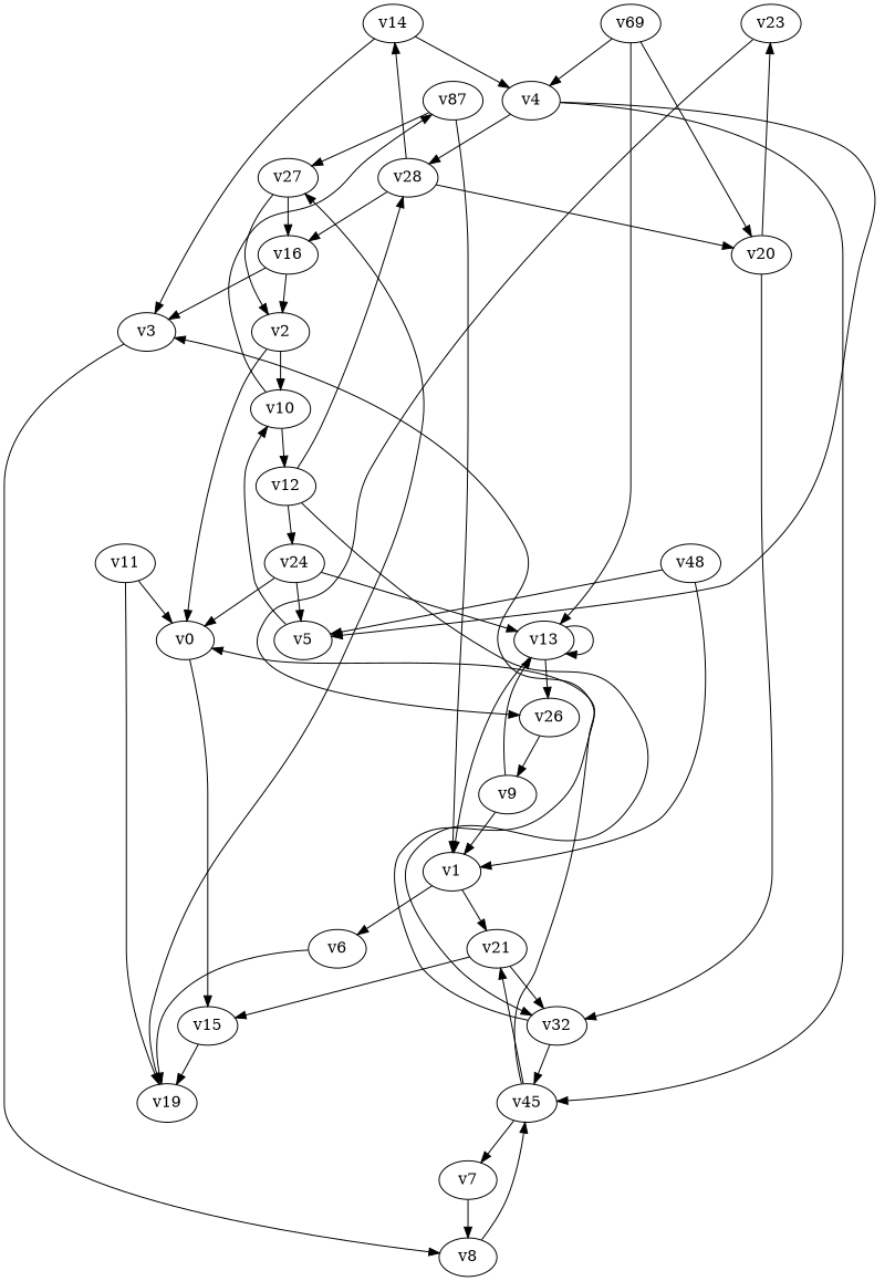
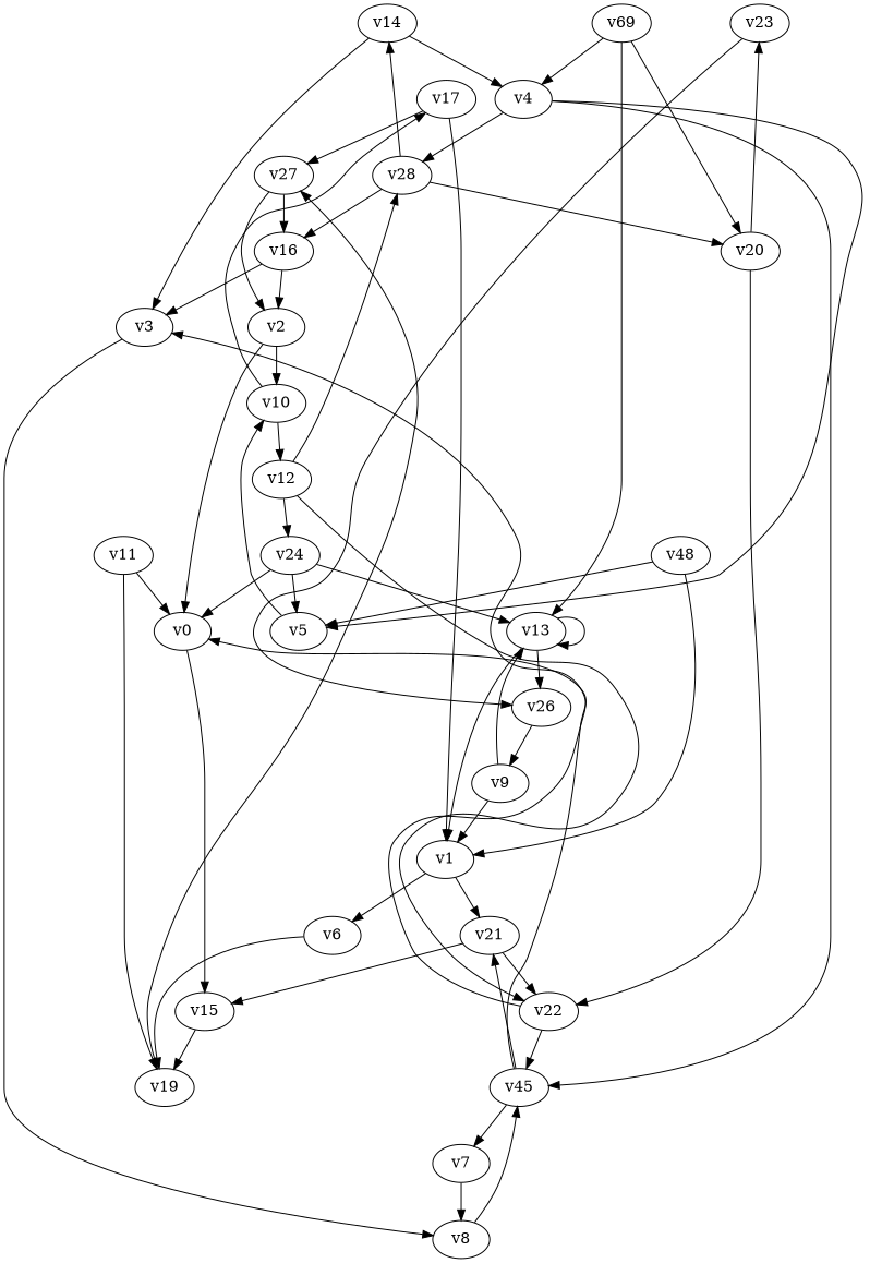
  digraph {
    fontname="DejaVu Serif"
    node [fontname="DejaVu Serif" player=1]
    edge [fontname="DejaVu Serif"]
    v0
    v15
    v19 [player=0]
    v1 [player=0]
    v6
    v21 [player=0]
-   v22 [label=v32]
+   v22
    v2 [player=0]
    v10
    v12 [player=0]
-   v17 [label=v87]
+   v17
    v8 [player=0]
    v3
    n14 [label=v45 player=0]
    v4 [player=0]
    v5
    v28 [player=0]
    v7
    v14
    v16
    v20
    v27
    v9 [player=0]
    v13
    v26 [player=0]
    v24 [player=0]
    v11
    n28 [label=v48 player=0]
    v23 [player=0]
    n30 [label=v69]
    v0 -> v15
    v15 -> v19
    v19 -> v27 [constraint="t < 7"]
    v1 -> v6
    v1 -> v21
    v6 -> v19 [constraint="t mod 3 == 1"]
    v21 -> v15
    v21 -> v22
    v22 -> v3 [constraint="t < 10"]
    v22 -> n14
    v2 -> v0
    v2 -> v10
    v10 -> v12
    v10 -> v17 [constraint="t >= 5"]
    v12 -> v22 [constraint="t < 12"]
    v12 -> v28
    v12 -> v24
    v17 -> v1
    v17 -> v27
    v8 -> n14
    v3 -> v8
    n14 -> v0 [constraint="t < 10"]
    n14 -> v21
    n14 -> v7
    v4 -> n14
    v4 -> v5 [constraint="t mod 2 == 0"]
    v4 -> v28
    v5 -> v10
    v28 -> v14
    v28 -> v16
    v28 -> v20
    v7 -> v8
    v14 -> v3
    v14 -> v4
    v16 -> v2
    v16 -> v3
    v20 -> v22
    v20 -> v23 [constraint="t < 13"]
    v27 -> v2 [constraint="t mod 5 == 2"]
    v27 -> v16
    v9 -> v1
    v9 -> v13
    v13 -> v1
    v13 -> v13
    v13 -> v26
    v26 -> v9
    v24 -> v0
    v24 -> v5
    v24 -> v13
    v11 -> v0
    v11 -> v19
    n28 -> v1
    n28 -> v5
    v23 -> v26 [constraint="t >= 4"]
    n30 -> v4
    n30 -> v20
    n30 -> v13
  }
